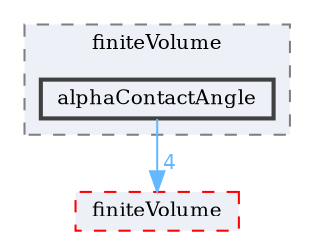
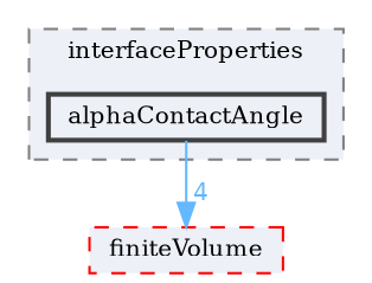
  digraph {
    compound=true
    fontname="DejaVu Serif"
    node [fillcolor="#edf0f7" fontname="DejaVu Serif" fontsize=10 shape=box]
    n1 [color=grey25 height=0.2 label=alphaContactAngle style="filled,bold" width=0.4]
    n2 [color=red height=0.2 label=finiteVolume style="filled,dashed" width=0.4]
    subgraph cluster_1 {
      bgcolor="#edf0f7"
      fontsize=10
-     label=finiteVolume
+     label=interfaceProperties
      pencolor=grey50
      style="filled,dashed"
      n1
    }
    n1 -> n2 [color=steelblue1 fontcolor=steelblue1 fontname="DejaVu Serif" fontsize=10 headlabel=4 labeldistance=1.5 labelfontname=Helvetica labelfontsize=10]
  }
